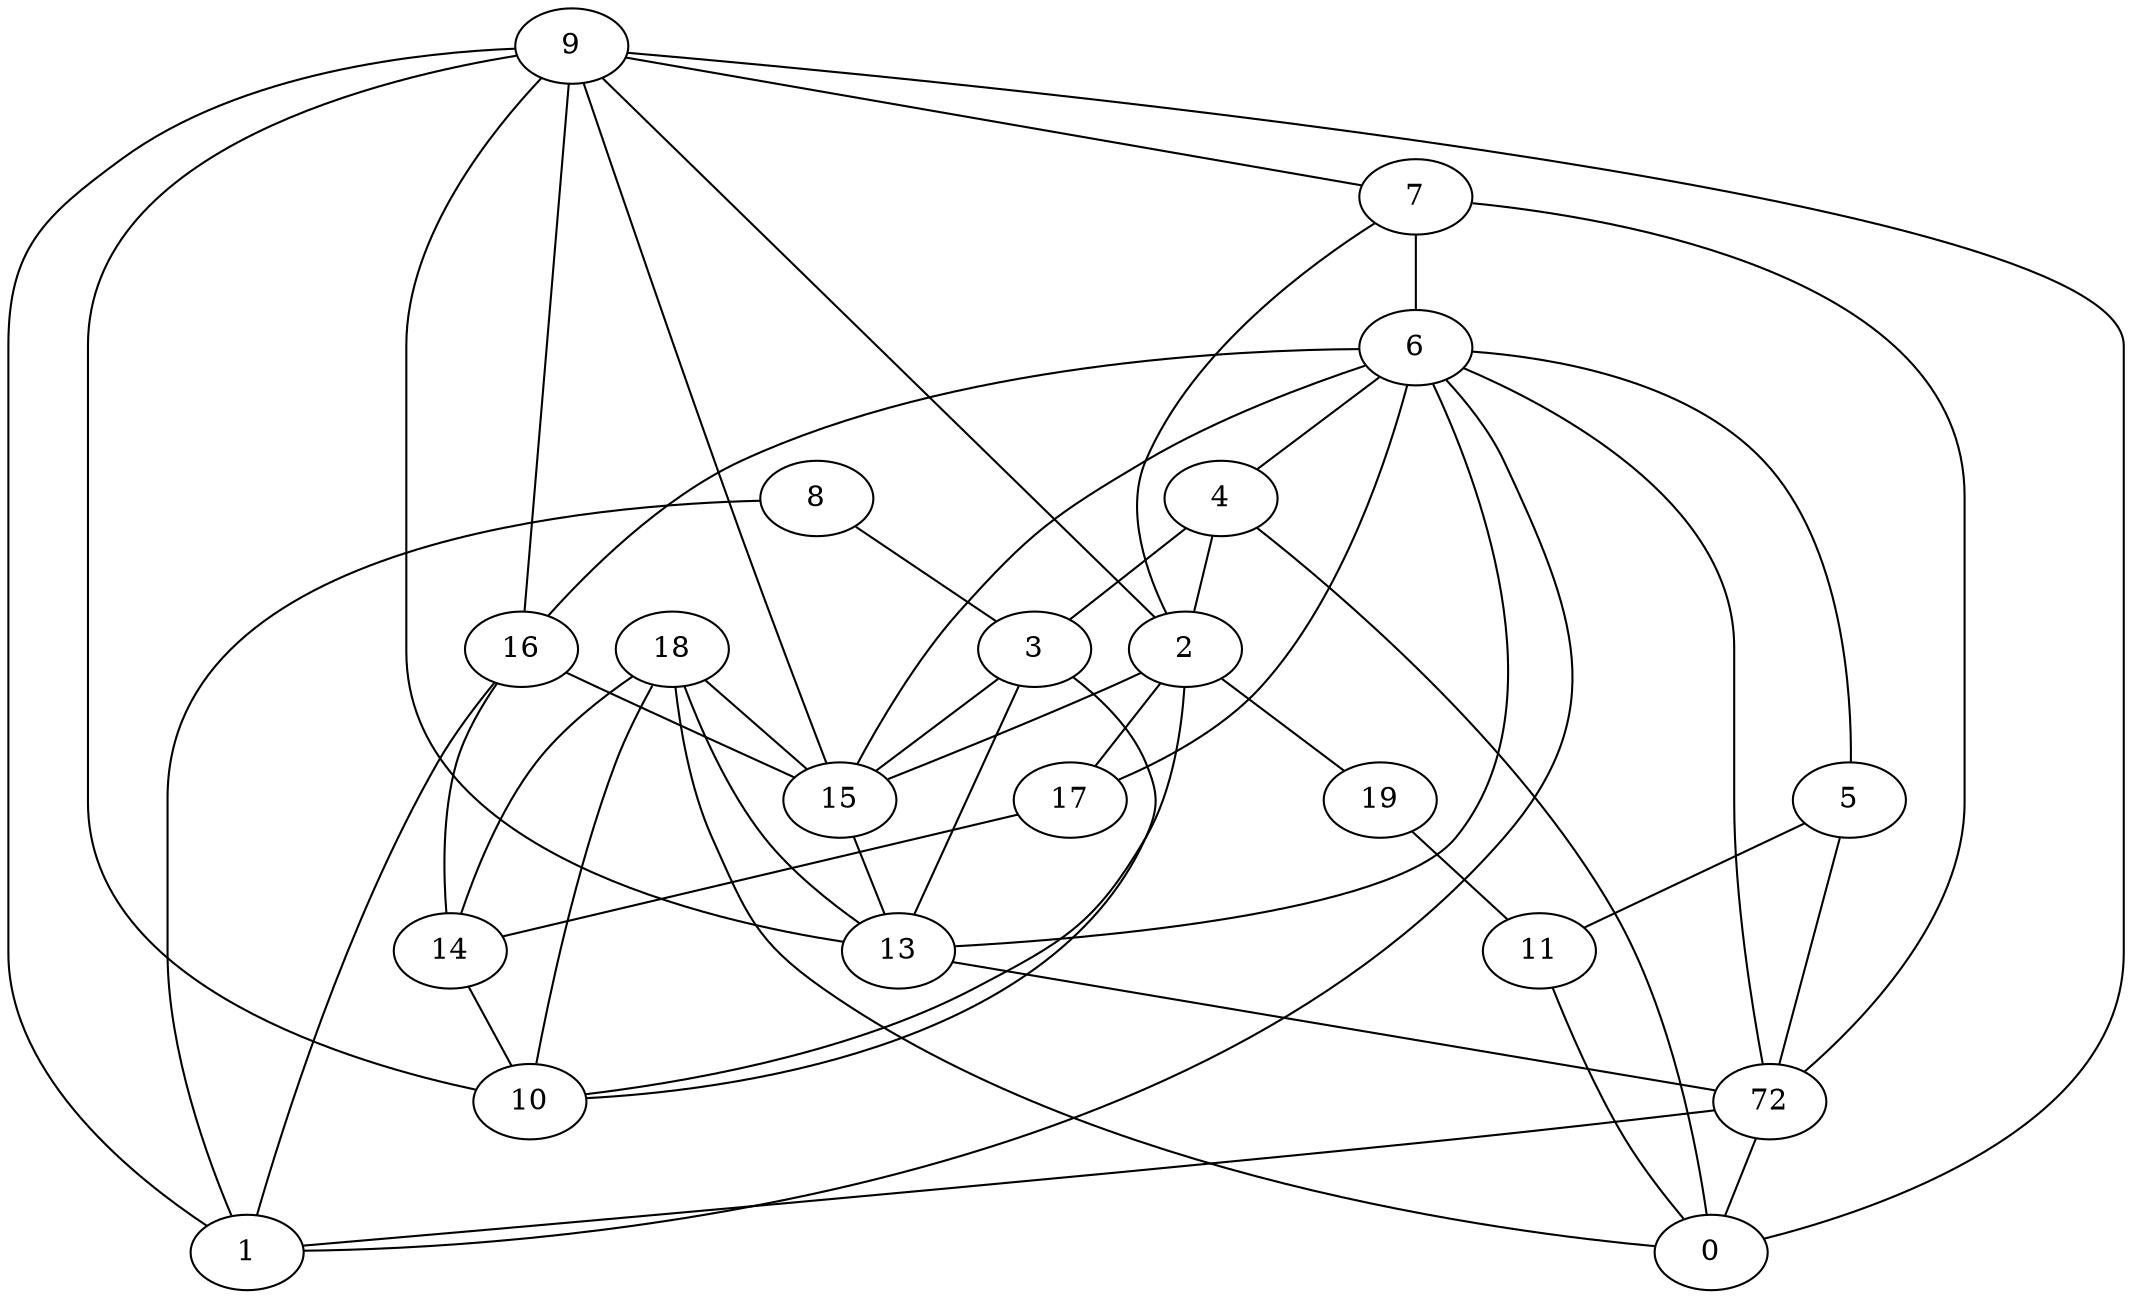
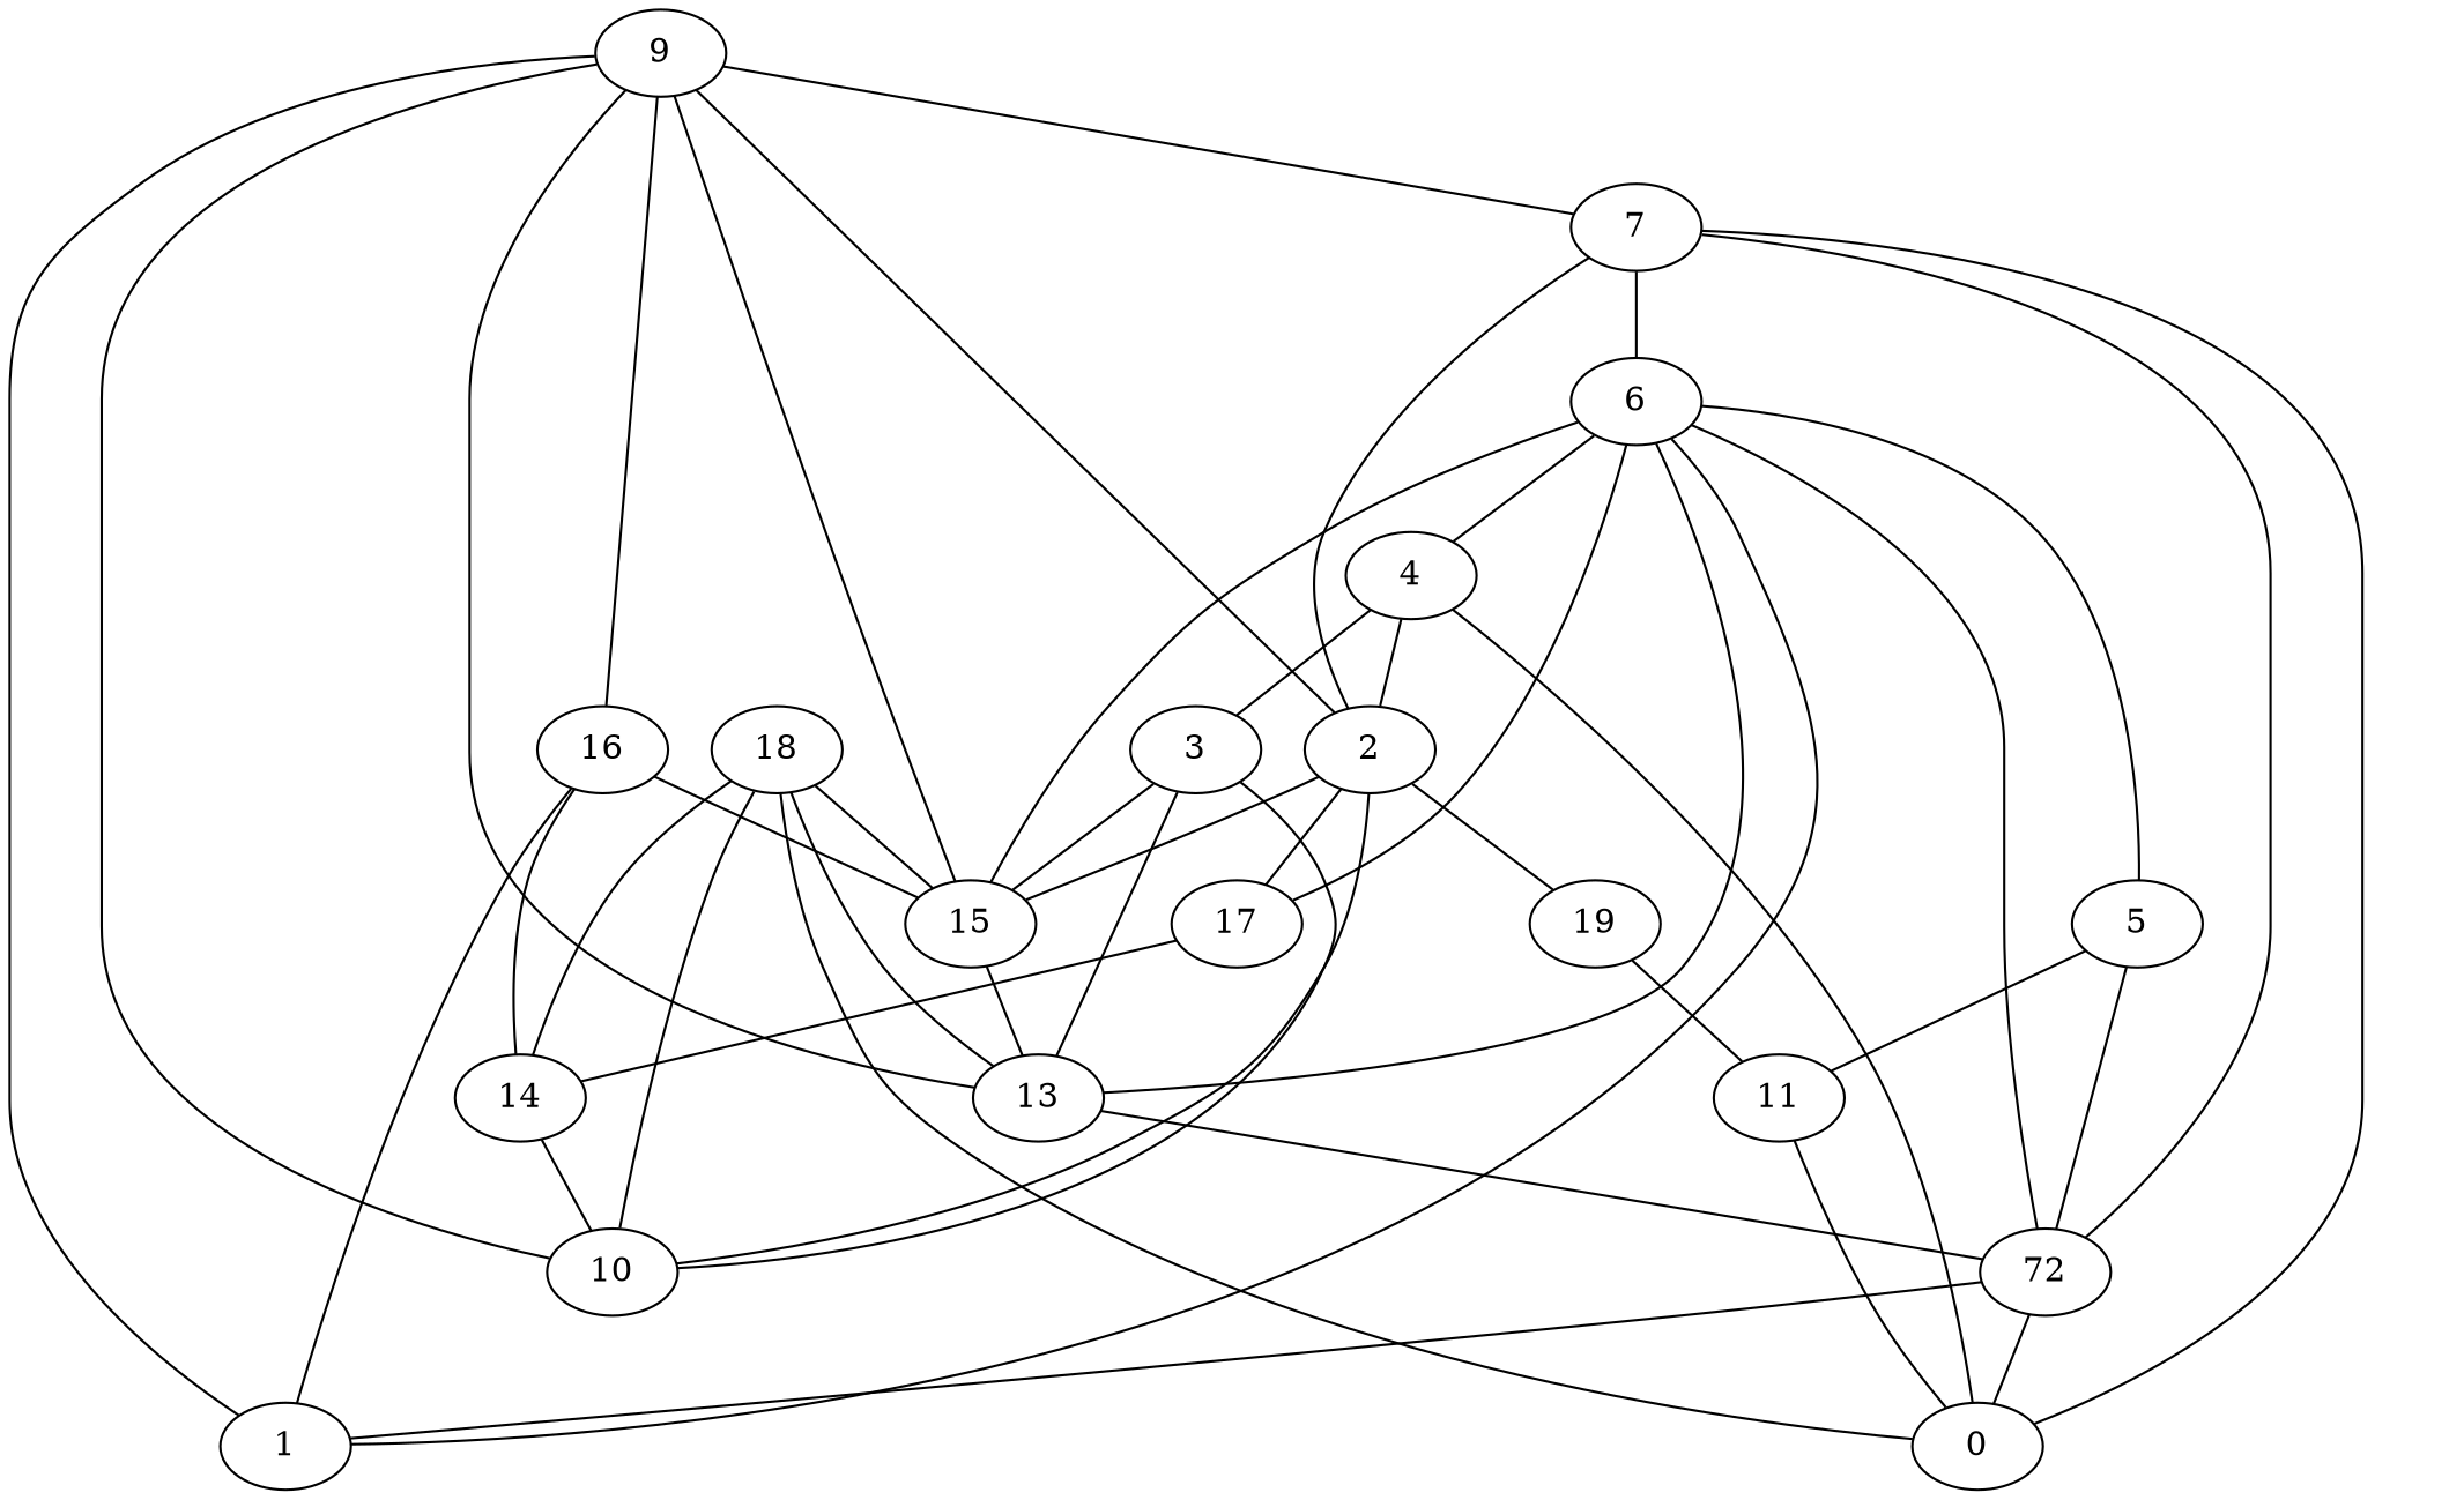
  digraph {
    edge [color=black dir=none]
-   8
    1
    3
    10
    17
    15
    13
    14
    4
    2
    0
    19
    11
    n14 [label=72]
    5
    18
    6
    16
    9
    7
    subgraph sub_1 {
-     8
      1
      3
      10
      17
      15
      13
      14
      4
      2
      0
      19
      11
      n14
      5
      18
      6
      16
      9
      7
    }
-   8 -> 1
-   8 -> 3
    3 -> 10
    3 -> 15
    3 -> 13
    17 -> 14
    15 -> 13
    13 -> n14
    14 -> 10
    4 -> 3
    4 -> 2
    4 -> 0
    2 -> 10
    2 -> 17
    2 -> 15
    2 -> 19
    19 -> 11
    11 -> 0
    n14 -> 1
    n14 -> 0
    5 -> 11
    5 -> n14
    18 -> 10
    18 -> 15
    18 -> 13
    18 -> 14
    18 -> 0
    6 -> 1
    6 -> 17
    6 -> 15
    6 -> 13
    6 -> 4
    6 -> n14
    6 -> 5
-   6 -> 16
    16 -> 1
    16 -> 15
    16 -> 14
    9 -> 1
    9 -> 10
    9 -> 15
    9 -> 13
    9 -> 2
-   9 -> 0
+   7 -> 0
    9 -> 16
    9 -> 7
    7 -> 2
    7 -> n14
    7 -> 6
  }
